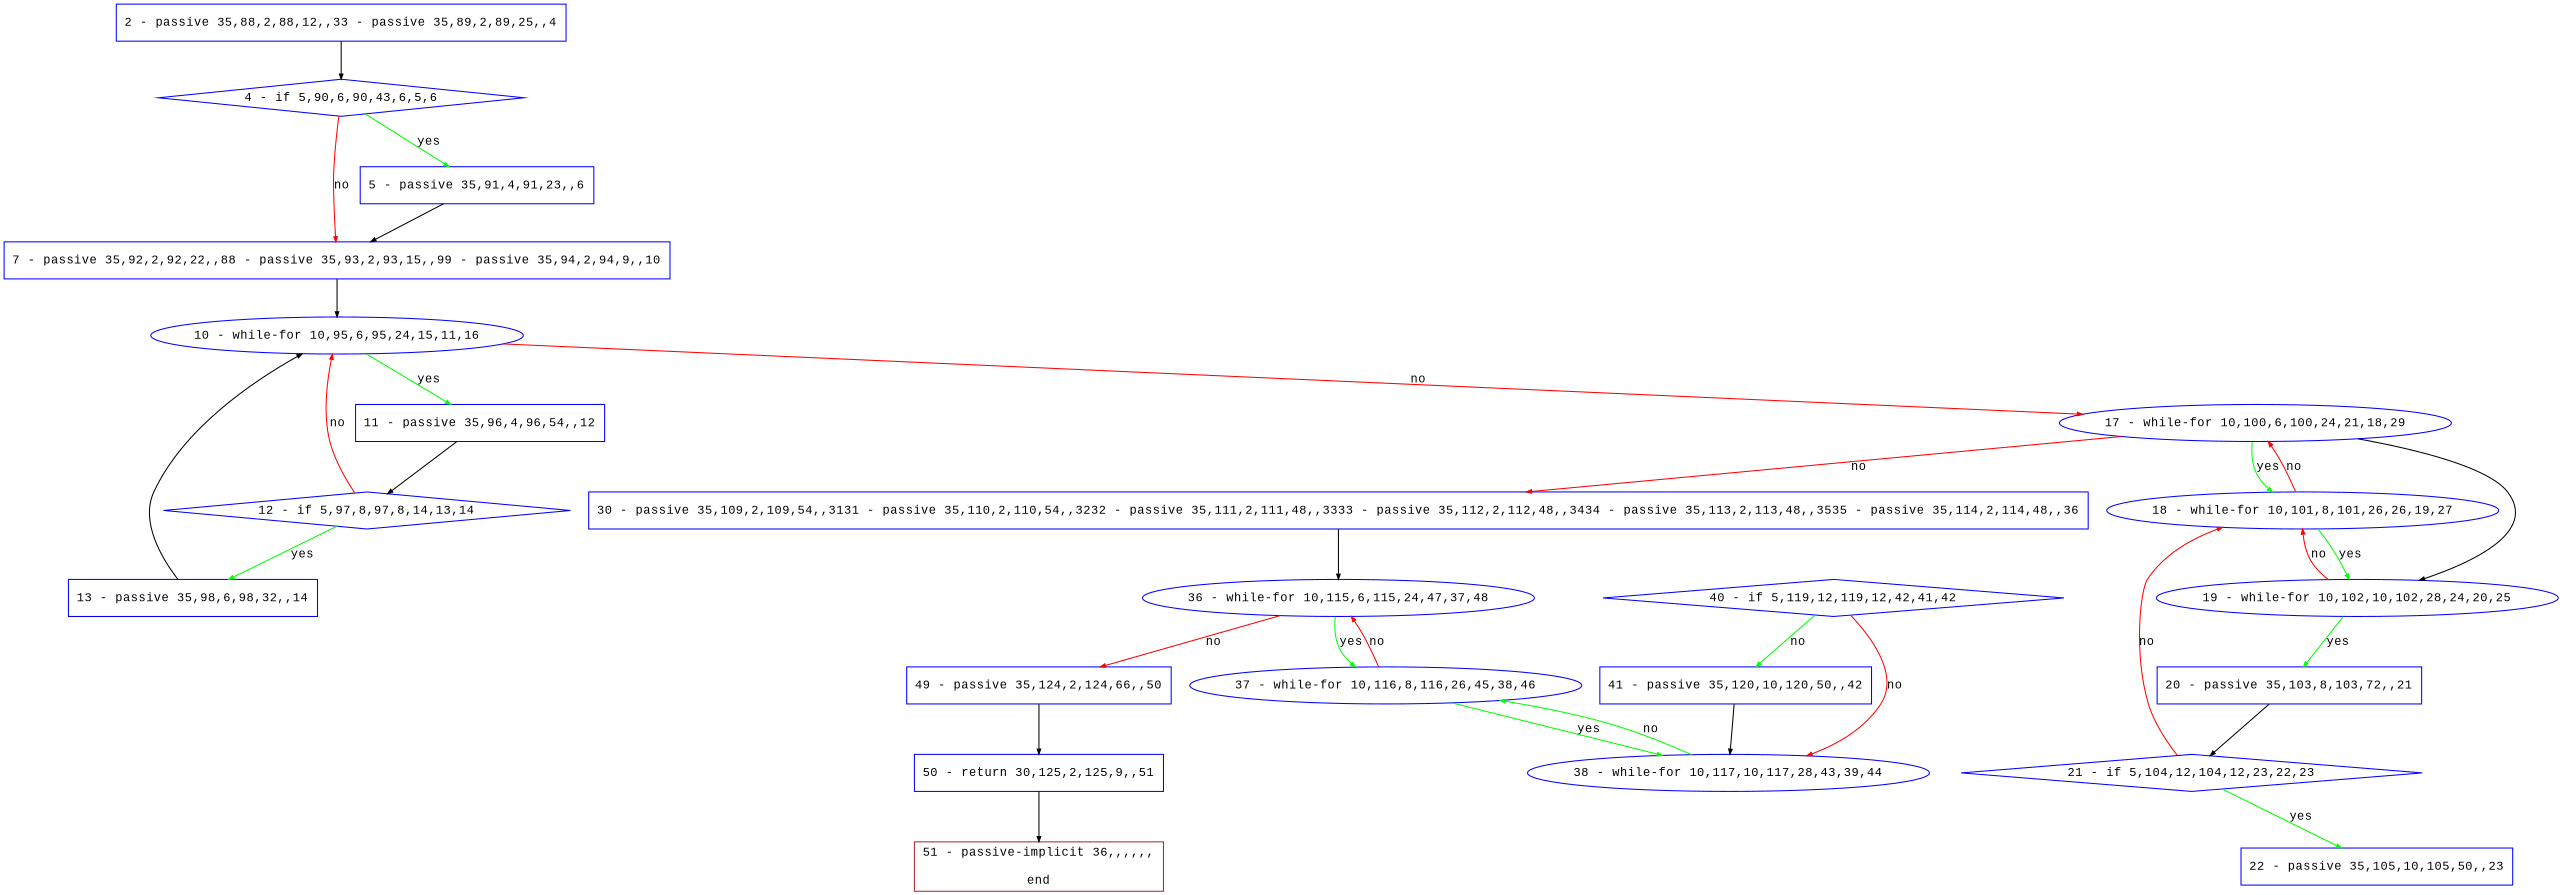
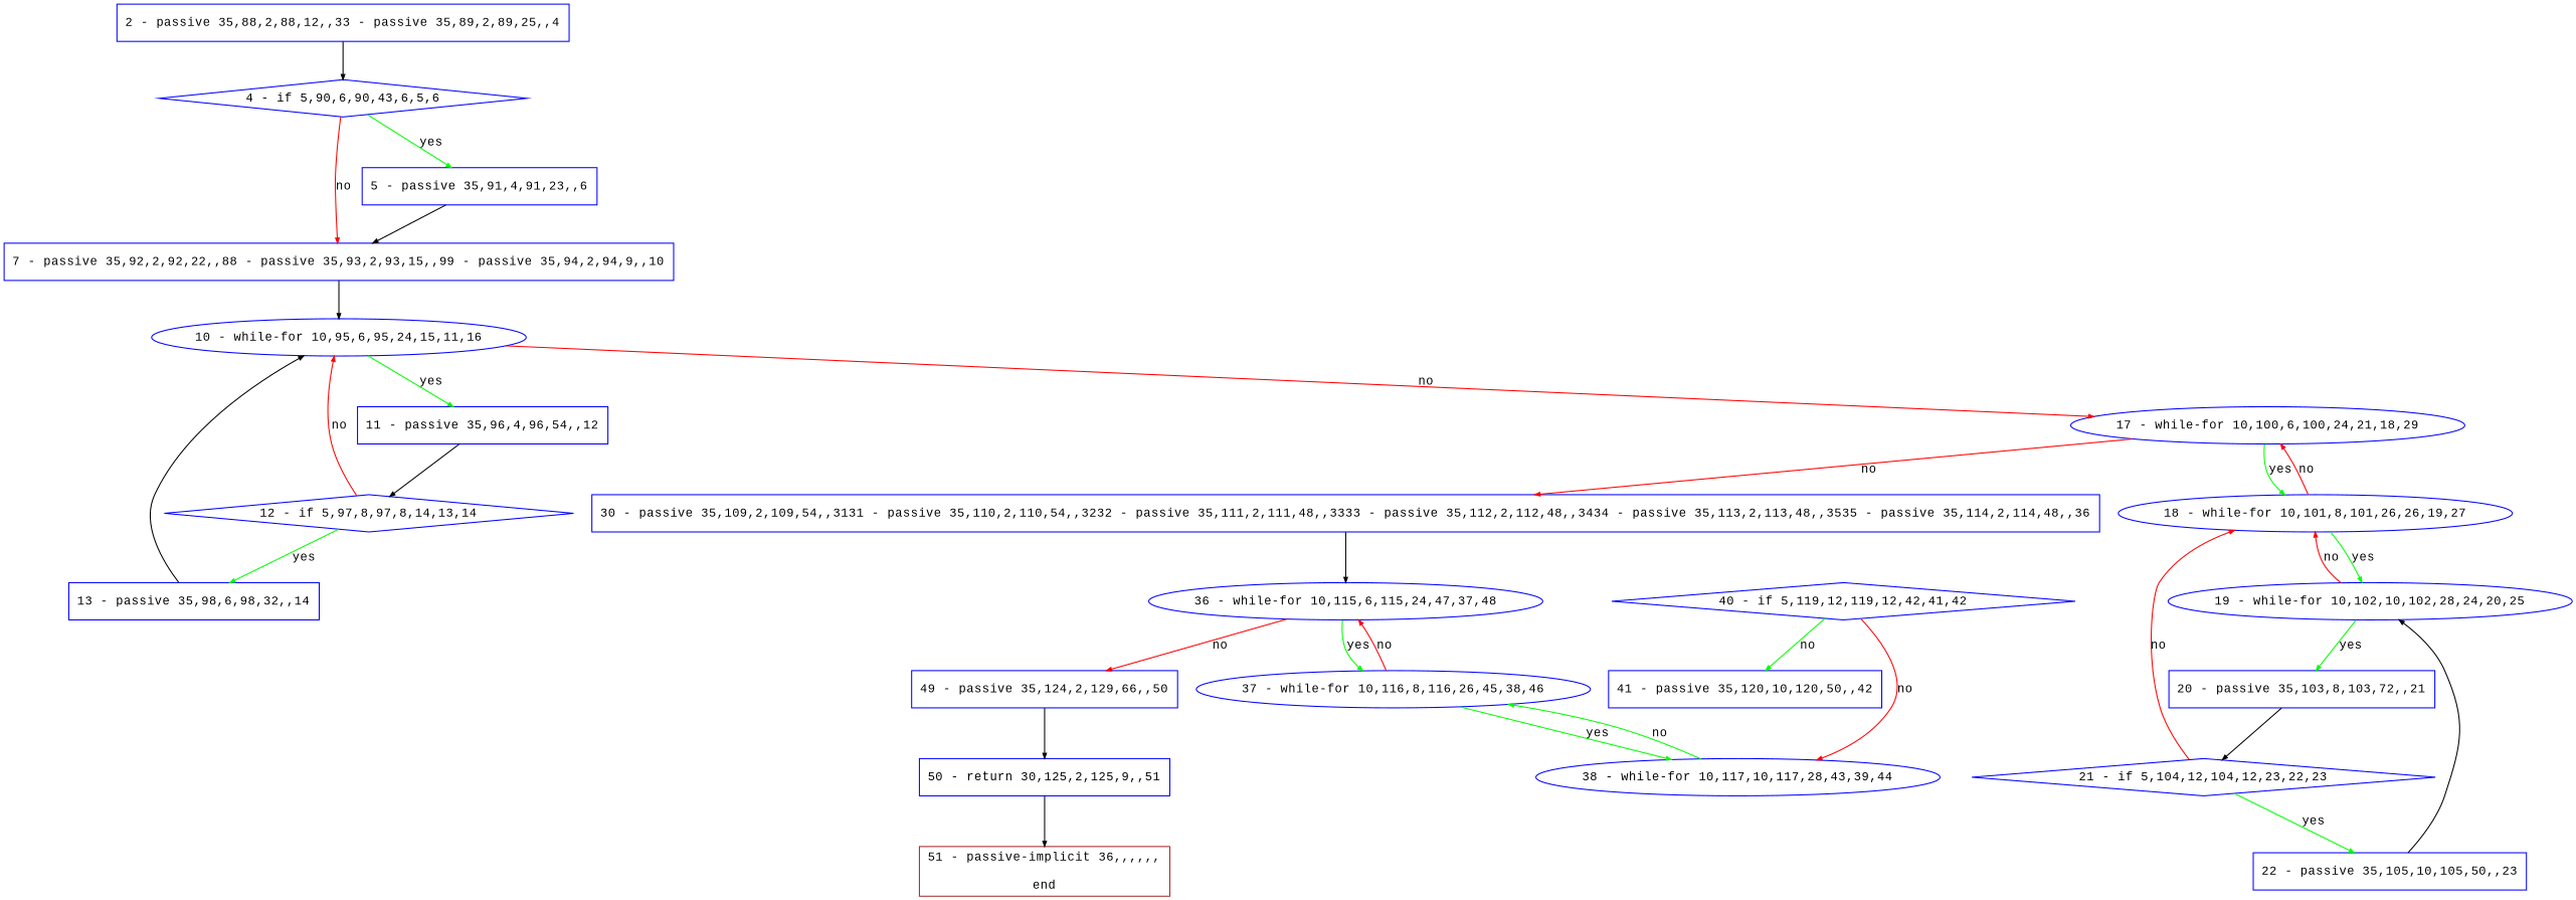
  digraph {
    bgcolor=white
    compound=true
    fillcolor="#FFFFCC"
    fontname="Liberation Mono"
    fontsize=12
    pack=true
    packmode=clust
    style="rounded,filled"
    node [color="#0000ff" compound=true fillcolor="#ffffff" fixedsize=false fontname="Liberation Mono" fontsize=12 node_initialized=no shape=box style=filled]
    edge [arrowhead=normal arrowsize=0.5 arrowtail=none color="#000000" compound=true dir=forward fontcolor=black fontname="Liberation Mono" fontsize=12]
    n1 [label="2 - passive 35,88,2,88,12,,33 - passive 35,89,2,89,25,,4"]
    n2 [label="4 - if 5,90,6,90,43,6,5,6" shape=diamond]
    n3 [label="5 - passive 35,91,4,91,23,,6"]
    n4 [label="7 - passive 35,92,2,92,22,,88 - passive 35,93,2,93,15,,99 - passive 35,94,2,94,9,,10"]
    n5 [label="10 - while-for 10,95,6,95,24,15,11,16" shape=oval]
    n6 [label="11 - passive 35,96,4,96,54,,12"]
    n7 [label="17 - while-for 10,100,6,100,24,21,18,29" shape=oval]
    n8 [label="12 - if 5,97,8,97,8,14,13,14" shape=diamond]
    n9 [label="18 - while-for 10,101,8,101,26,26,19,27" shape=oval]
    n10 [label="30 - passive 35,109,2,109,54,,3131 - passive 35,110,2,110,54,,3232 - passive 35,111,2,111,48,,3333 - passive 35,112,2,112,48,,3434 - passive 35,113,2,113,48,,3535 - passive 35,114,2,114,48,,36"]
    n11 [label="13 - passive 35,98,6,98,32,,14"]
    n12 [label="19 - while-for 10,102,10,102,28,24,20,25" shape=oval]
    n13 [label="36 - while-for 10,115,6,115,24,47,37,48" shape=oval]
    n14 [label="20 - passive 35,103,8,103,72,,21"]
    n15 [label="37 - while-for 10,116,8,116,26,45,38,46" shape=oval]
-   n16 [label="49 - passive 35,124,2,124,66,,50"]
+   n16 [label="49 - passive 35,124,2,129,66,,50"]
    n17 [label="21 - if 5,104,12,104,12,23,22,23" shape=diamond]
    n18 [label="22 - passive 35,105,10,105,50,,23"]
    n19 [label="38 - while-for 10,117,10,117,28,43,39,44" shape=oval]
    n20 [label="50 - return 30,125,2,125,9,,51"]
    n21 [color="#a52a2a" label="51 - passive-implicit 36,,,,,,\n\nend"]
    n22 [label="40 - if 5,119,12,119,12,42,41,42" shape=diamond]
    n23 [label="41 - passive 35,120,10,120,50,,42"]
    n1 -> n2
    n2 -> n3 [color="#00ff00" label=yes]
    n2 -> n4 [color="#ff0000" label=no]
    n3 -> n4
    n4 -> n5
    n5 -> n6 [color="#00ff00" label=yes]
    n5 -> n7 [color="#ff0000" label=no]
    n6 -> n8
    n7 -> n9 [color="#00ff00" label=yes]
    n7 -> n10 [color="#ff0000" label=no]
    n8 -> n5 [color="#ff0000" label=no]
    n8 -> n11 [color="#00ff00" label=yes]
    n9 -> n7 [color="#ff0000" label=no]
    n9 -> n12 [color="#00ff00" label=yes]
    n10 -> n13
    n11 -> n5
    n12 -> n9 [color="#ff0000" label=no]
    n12 -> n14 [color="#00ff00" label=yes]
    n13 -> n15 [color="#00ff00" label=yes]
    n13 -> n16 [color="#ff0000" label=no]
    n14 -> n17
    n15 -> n13 [color="#ff0000" label=no]
    n15 -> n19 [color="#00ff00" label=yes]
    n16 -> n20
    n17 -> n9 [color="#ff0000" label=no]
    n17 -> n18 [color="#00ff00" label=yes]
-   n7 -> n12
+   n18 -> n12
    n19 -> n15 [color="#00ff00" label=no]
    n20 -> n21
    n22 -> n19 [color="#ff0000" label=no]
    n22 -> n23 [color="#00ff00" label=no]
-   n23 -> n19
  }
